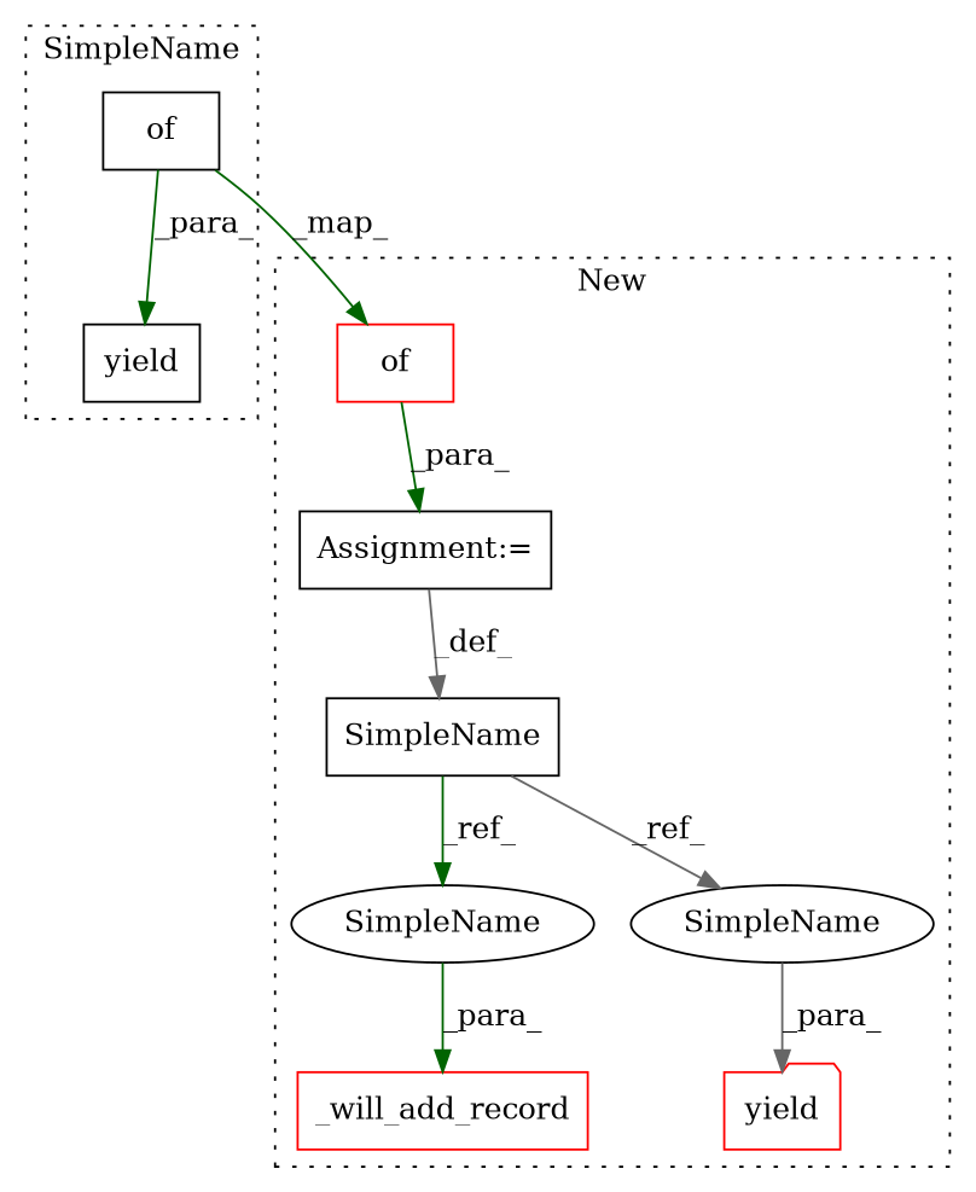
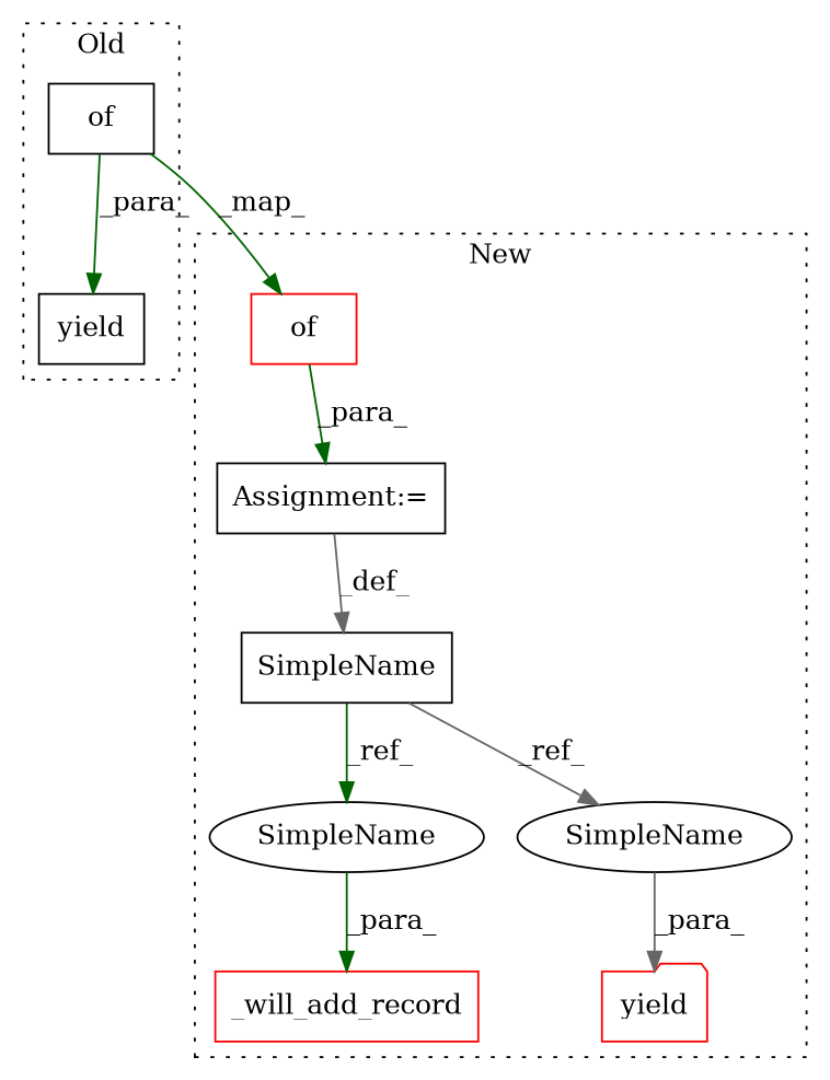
  digraph {
    node [a=32 l=6 shape=box color=black]
    edge [color=darkgreen]
    n1 [a=112 l=7 label=yield s=6272]
    n2 [l="3,1" label=of s="6283,6391"]
    n3 [l="17,1" label=_will_add_record s="6325,6348" color=red]
    n4 [a=42 label=SimpleName s=6192]
    n5 [a=112 l=7 label=yield s=6388 shape=folder color=red]
    n6 [l="3,1" label=of s="6203,6311" color=red]
    n7 [a=7 l=1 label="Assignment:=" s=6198]
    n8 [a=42 label=SimpleName s=6342 shape=ellipse]
    n9 [a=42 label=SimpleName s=6395 shape=ellipse]
    subgraph cluster_1 {
-     label=SimpleName
+     label=Old
      style=dotted
      n1
      n2
    }
    subgraph cluster_2 {
      label=New
      style=dotted
      n3
      n4
      n5
      n6
      n7
      n8
      n9
    }
    n2 -> n1 [label=_para_]
    n2 -> n6 [label=_map_]
    n4 -> n8 [label=_ref_]
    n4 -> n9 [label=_ref_ color=gray40]
    n6 -> n7 [label=_para_]
    n7 -> n4 [label=_def_ color=gray40]
    n8 -> n3 [label=_para_]
    n9 -> n5 [label=_para_ color=gray40]
  }
